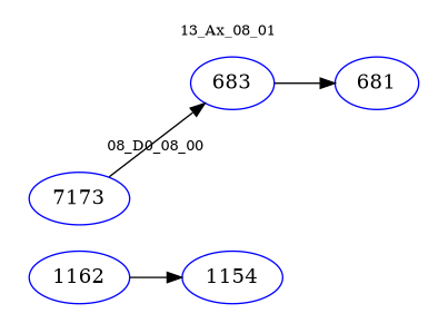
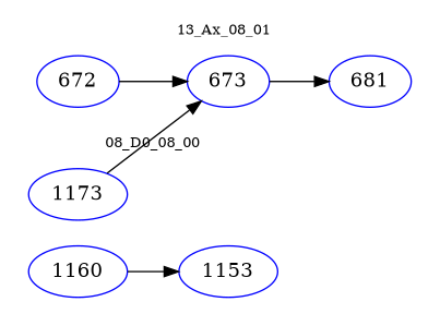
  digraph {
    rankdir=LR
    node [color=blue]
    edge [color=black]
-   n2 [label=683]
+   n1 [label=672]
+   n2 [label=673]
    n3 [label=681]
-   n4 [label=7173]
-   n5 [label=1162]
-   n6 [label=1154]
+   n4 [label=1173]
+   n5 [label=1160]
+   n6 [label=1153]
    subgraph cluster_1 {
      color=white
      fontsize=10
      label="13_Ax_08_01"
+     n1
      n2
      n3
    }
    subgraph cluster_2 {
      color=white
      fontsize=10
      label="08_D0_08_00"
      n4
      n5
      n6
    }
+   n1 -> n2
    n2 -> n3
    n4 -> n2
    n5 -> n6
  }
